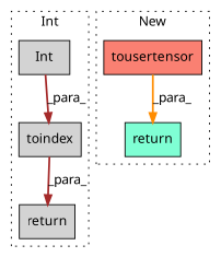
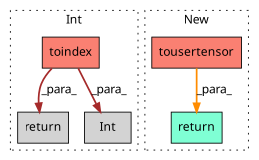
  digraph {
    fontname="Noto Sans"
    node [a=32 fillcolor=salmon fontname="Noto Sans" l=7 shape=box style=filled]
    edge [color=brown fontname="Noto Sans" style=bold]
-   n1 [fillcolor=lightgrey l="8,1" label=toindex s="24685,24742"]
+   n1 [l="8,1" label=toindex s="24685,24742"]
    n2 [a=41 fillcolor=lightgrey label=return s=24672]
    n3 [fillcolor=lightgrey l="4,1" label=Int s="24724,24733"]
    n4 [l=14 label=tousertensor s=7265]
    n5 [a=41 fillcolor=aquamarine label=return s=7205]
    subgraph cluster_1 {
      label=Int
      style=dotted
      n1
      n2
      n3
    }
    subgraph cluster_2 {
      label=New
      style=dotted
      n4
      n5
    }
    n1 -> n2 [label=_para_]
-   n3 -> n1 [label=_para_]
+   n1 -> n3 [label=_para_]
    n4 -> n5 [color=darkorange label=_para_]
  }
